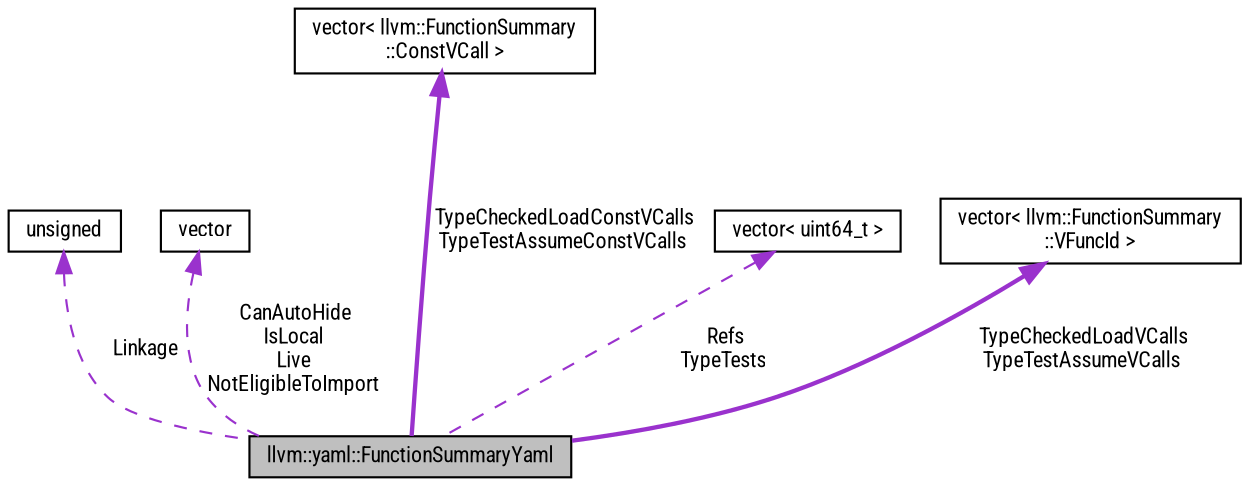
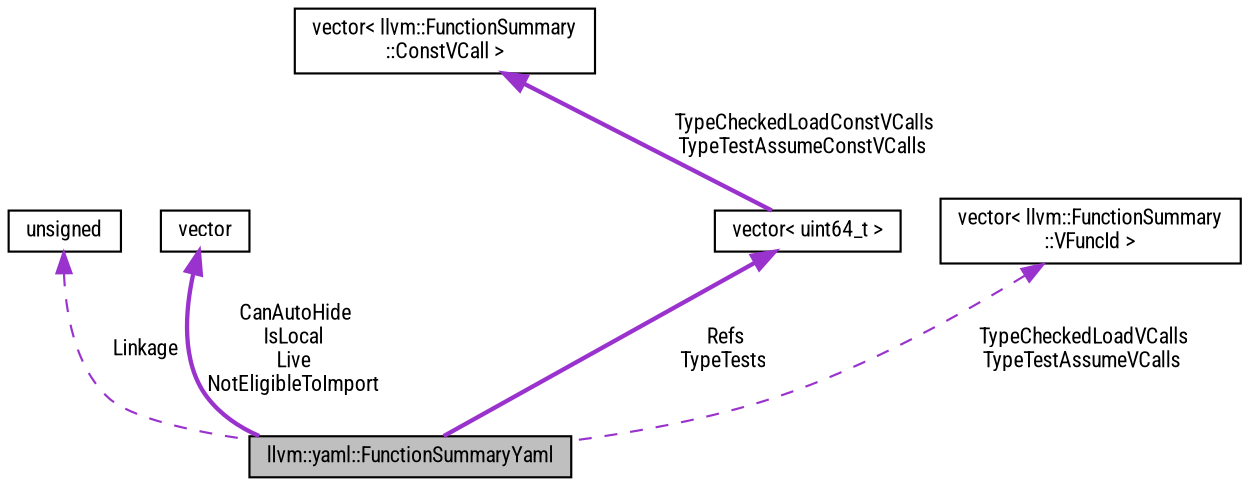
  digraph {
    fontname="Roboto Condensed"
    rankdir=TB
    node [color=black fontname="Roboto Condensed" fontsize=10 shape=box]
    edge [color=darkorchid3 dir=back fontname="Roboto Condensed" fontsize=10 labelfontname=Helvetica labelfontsize=10 style=dashed]
    n1 [fillcolor=grey75 fontcolor=black height=0.2 label="llvm::yaml::FunctionSummaryYaml" style=filled width=0.4]
    n2 [height=0.2 label=unsigned width=0.4]
    n3 [height=0.2 label=vector width=0.4]
    n4 [height=0.2 label="vector\< uint64_t \>" width=0.4]
    n5 [height=0.2 label="vector\< llvm::FunctionSummary\l::VFuncId \>" width=0.4]
    n6 [height=0.2 label="vector\< llvm::FunctionSummary\l::ConstVCall \>" width=0.4]
    n2 -> n1 [label=" Linkage"]
-   n3 -> n1 [label=" CanAutoHide\nIsLocal\nLive\nNotEligibleToImport"]
-   n4 -> n1 [label=" Refs\nTypeTests"]
-   n5 -> n1 [label=" TypeCheckedLoadVCalls\nTypeTestAssumeVCalls" style=bold]
-   n6 -> n1 [label=" TypeCheckedLoadConstVCalls\nTypeTestAssumeConstVCalls" style=bold]
+   n3 -> n1 [label=" CanAutoHide\nIsLocal\nLive\nNotEligibleToImport" style=bold]
+   n4 -> n1 [label=" Refs\nTypeTests" style=bold]
+   n5 -> n1 [label=" TypeCheckedLoadVCalls\nTypeTestAssumeVCalls"]
+   n6 -> n4 [label=" TypeCheckedLoadConstVCalls\nTypeTestAssumeConstVCalls" style=bold]
  }
